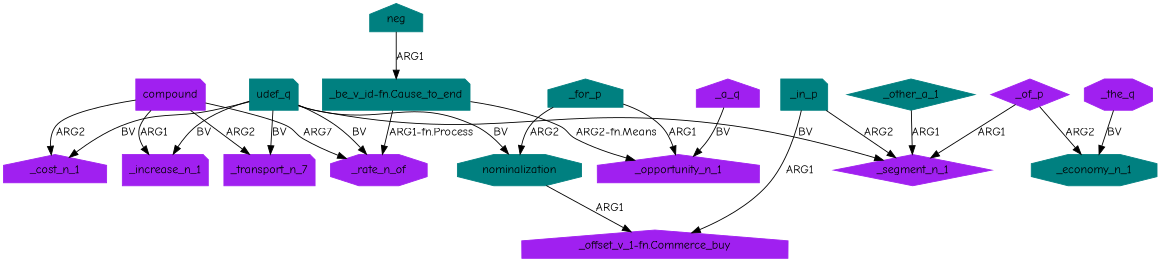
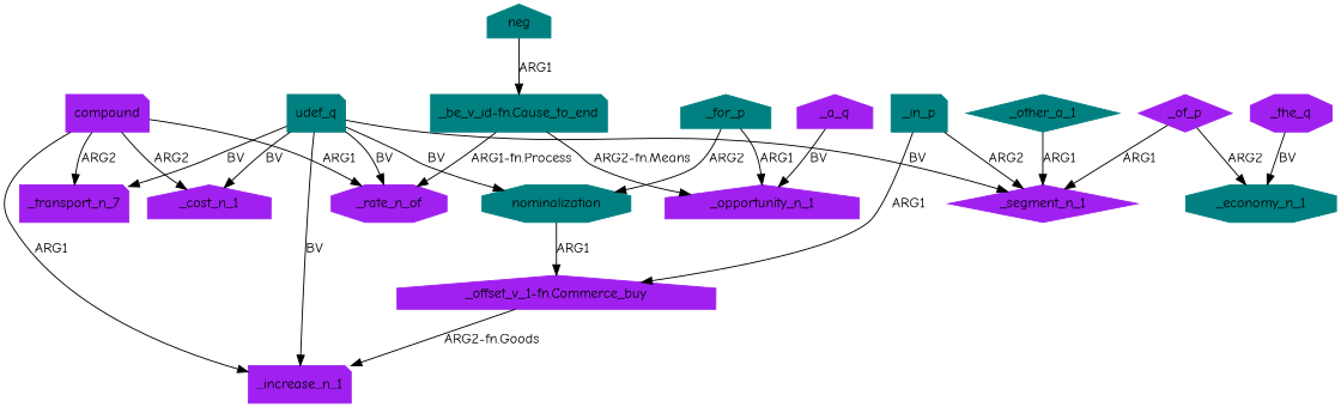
  digraph {
    fontname="Comic Neue"
    node [color=purple fontname="Comic Neue" shape=note style=filled]
    edge [fontname="Comic Neue"]
    _increase_n_1
    "_offset_v_1-fn.Commerce_buy" [shape=house]
    compound
    _cost_n_1 [shape=house]
    n5 [label=_transport_n_7]
    _rate_n_of [shape=octagon]
    _in_p [color=teal]
    _segment_n_1 [shape=diamond]
    udef_q [color=teal]
    nominalization [color=teal shape=octagon]
    neg [color=teal shape=house]
    "_be_v_id-fn.Cause_to_end" [color=teal]
    _opportunity_n_1 [shape=house]
    _for_p [color=teal shape=house]
    _a_q [shape=house]
    _of_p [shape=diamond]
    _economy_n_1 [color=teal shape=octagon]
    _the_q [shape=octagon]
    _other_a_1 [color=teal shape=diamond]
+   "_offset_v_1-fn.Commerce_buy" -> _increase_n_1 [label="ARG2-fn.Goods"]
    compound -> _increase_n_1 [label=ARG1]
    compound -> _cost_n_1 [label=ARG2]
    compound -> n5 [label=ARG2]
-   compound -> _rate_n_of [label=ARG7]
+   compound -> _rate_n_of [label=ARG1]
    _in_p -> "_offset_v_1-fn.Commerce_buy" [label=ARG1]
    _in_p -> _segment_n_1 [label=ARG2]
    udef_q -> _increase_n_1 [label=BV]
    udef_q -> _cost_n_1 [label=BV]
    udef_q -> n5 [label=BV]
    udef_q -> _rate_n_of [label=BV]
    udef_q -> _segment_n_1 [label=BV]
    udef_q -> nominalization [label=BV]
    nominalization -> "_offset_v_1-fn.Commerce_buy" [label=ARG1]
    neg -> "_be_v_id-fn.Cause_to_end" [label=ARG1]
    "_be_v_id-fn.Cause_to_end" -> _rate_n_of [label="ARG1-fn.Process"]
    "_be_v_id-fn.Cause_to_end" -> _opportunity_n_1 [label="ARG2-fn.Means"]
    _for_p -> nominalization [label=ARG2]
    _for_p -> _opportunity_n_1 [label=ARG1]
    _a_q -> _opportunity_n_1 [label=BV]
    _of_p -> _segment_n_1 [label=ARG1]
    _of_p -> _economy_n_1 [label=ARG2]
    _the_q -> _economy_n_1 [label=BV]
    _other_a_1 -> _segment_n_1 [label=ARG1]
  }
